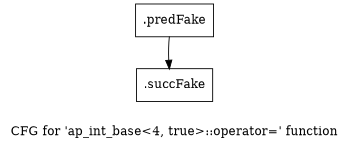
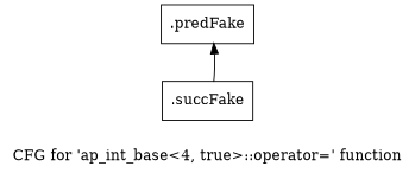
  digraph {
    label="CFG for 'ap_int_base\<4, true\>::operator=' function"
    node [shape=record]
    n1 [label="{.predFake}"]
    n2 [filename="/media/miguel/NewVolume/Linux/Xilinx/Vitis_HLS/2020.2/include/ap_int_base.h" label="{.succFake}" linenumber=464]
-   n1 -> n2 [execusionnum=259 filename="/media/miguel/NewVolume/Linux/Xilinx/Vitis_HLS/2020.2/include/ap_int_base.h"]
+   n2 -> n1 [execusionnum=259 filename="/media/miguel/NewVolume/Linux/Xilinx/Vitis_HLS/2020.2/include/ap_int_base.h"]
  }
